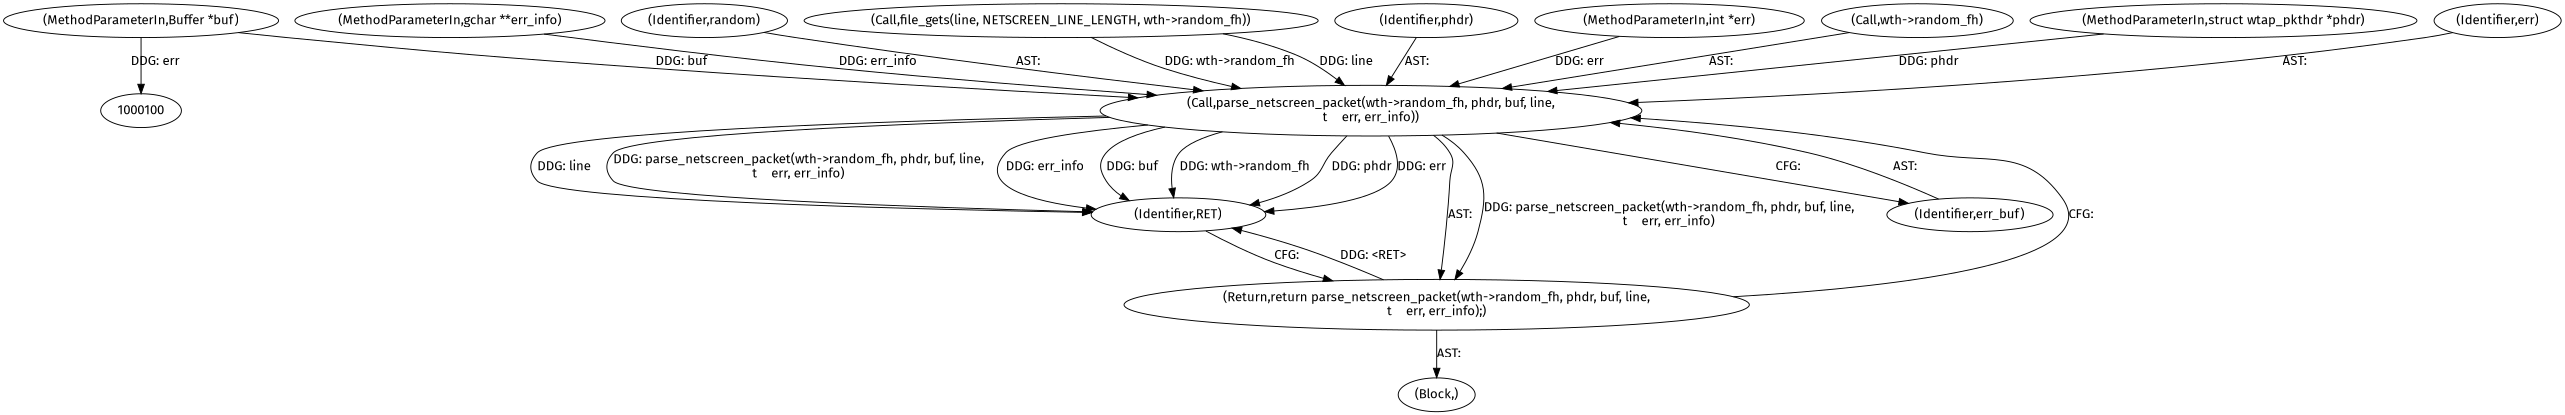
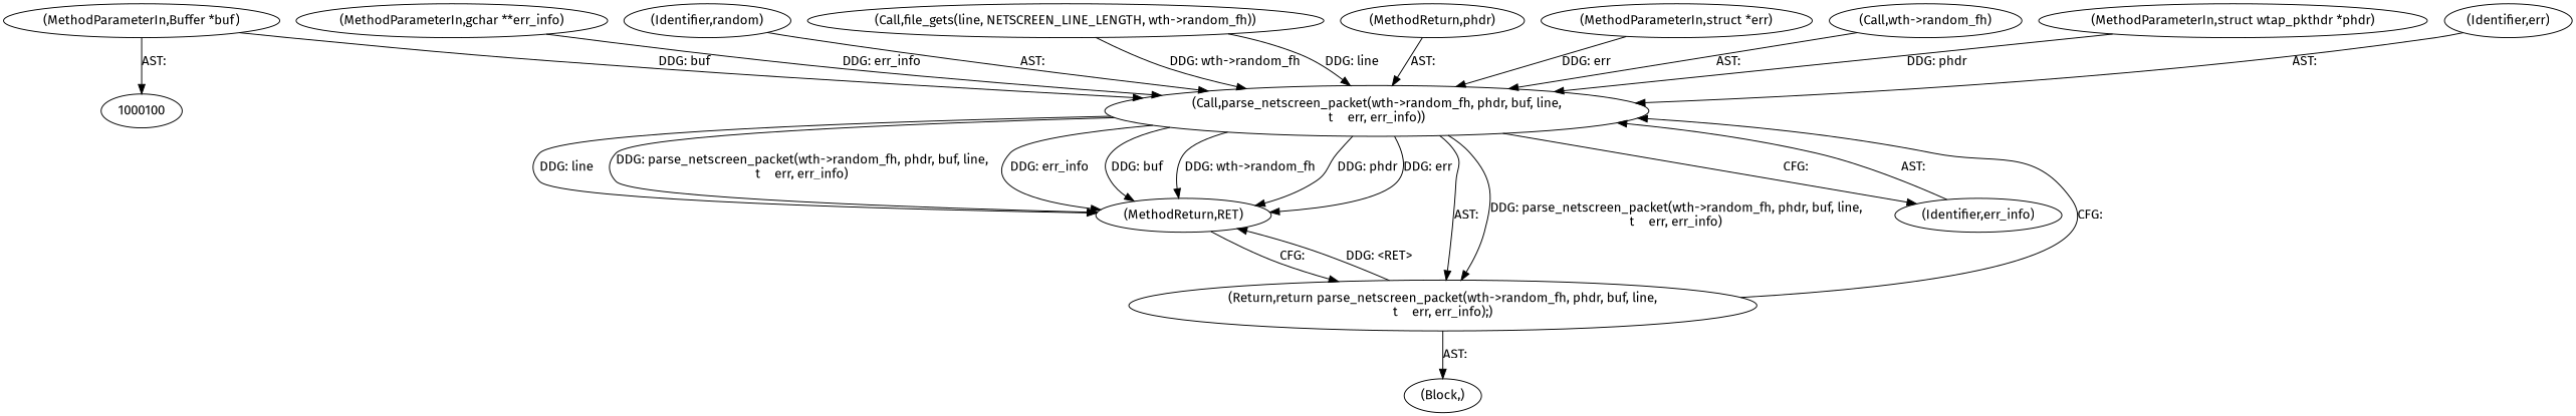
  digraph {
    fontname="Fira Sans"
    node [fontname="Fira Sans"]
    edge [fontname="Fira Sans"]
    n1 [label="(MethodParameterIn,Buffer *buf)"]
    n2 [label="(Call,parse_netscreen_packet(wth->random_fh, phdr, buf, line,\n\t    err, err_info))"]
    1000100
-   n4 [label="(Identifier,RET)"]
+   n4 [label="(MethodReturn,RET)"]
    n5 [label="(Return,return parse_netscreen_packet(wth->random_fh, phdr, buf, line,\n\t    err, err_info);)"]
-   n6 [label="(Identifier,err_buf)"]
+   n6 [label="(Identifier,err_info)"]
    n7 [label="(Block,)"]
    n8 [label="(MethodParameterIn,gchar **err_info)"]
    n9 [label="(Identifier,random)"]
    n10 [label="(Call,file_gets(line, NETSCREEN_LINE_LENGTH, wth->random_fh))"]
-   n11 [label="(Identifier,phdr)"]
-   n12 [label="(MethodParameterIn,int *err)"]
+   n11 [label="(MethodReturn,phdr)"]
+   n12 [label="(MethodParameterIn,struct *err)"]
    n13 [label="(Call,wth->random_fh)"]
    n14 [label="(MethodParameterIn,struct wtap_pkthdr *phdr)"]
    n15 [label="(Identifier,err)"]
    n1 -> n2 [label="DDG: buf"]
-   n1 -> 1000100 [label="DDG: err"]
+   n1 -> 1000100 [label="AST: "]
    n2 -> n4 [label="DDG: line"]
    n2 -> n4 [label="DDG: parse_netscreen_packet(wth->random_fh, phdr, buf, line,\n\t    err, err_info)"]
    n2 -> n4 [label="DDG: err_info"]
    n2 -> n4 [label="DDG: buf"]
    n2 -> n4 [label="DDG: wth->random_fh"]
    n2 -> n4 [label="DDG: phdr"]
    n2 -> n4 [label="DDG: err"]
    n2 -> n5 [label="AST: "]
    n2 -> n5 [label="DDG: parse_netscreen_packet(wth->random_fh, phdr, buf, line,\n\t    err, err_info)"]
    n2 -> n6 [label="CFG: "]
    n4 -> n5 [label="CFG: "]
    n5 -> n2 [label="CFG: "]
    n5 -> n4 [label="DDG: <RET>"]
    n5 -> n7 [label="AST: "]
    n6 -> n2 [label="AST: "]
    n8 -> n2 [label="DDG: err_info"]
    n9 -> n2 [label="AST: "]
    n10 -> n2 [label="DDG: wth->random_fh"]
    n10 -> n2 [label="DDG: line"]
    n11 -> n2 [label="AST: "]
    n12 -> n2 [label="DDG: err"]
    n13 -> n2 [label="AST: "]
    n14 -> n2 [label="DDG: phdr"]
    n15 -> n2 [label="AST: "]
  }
